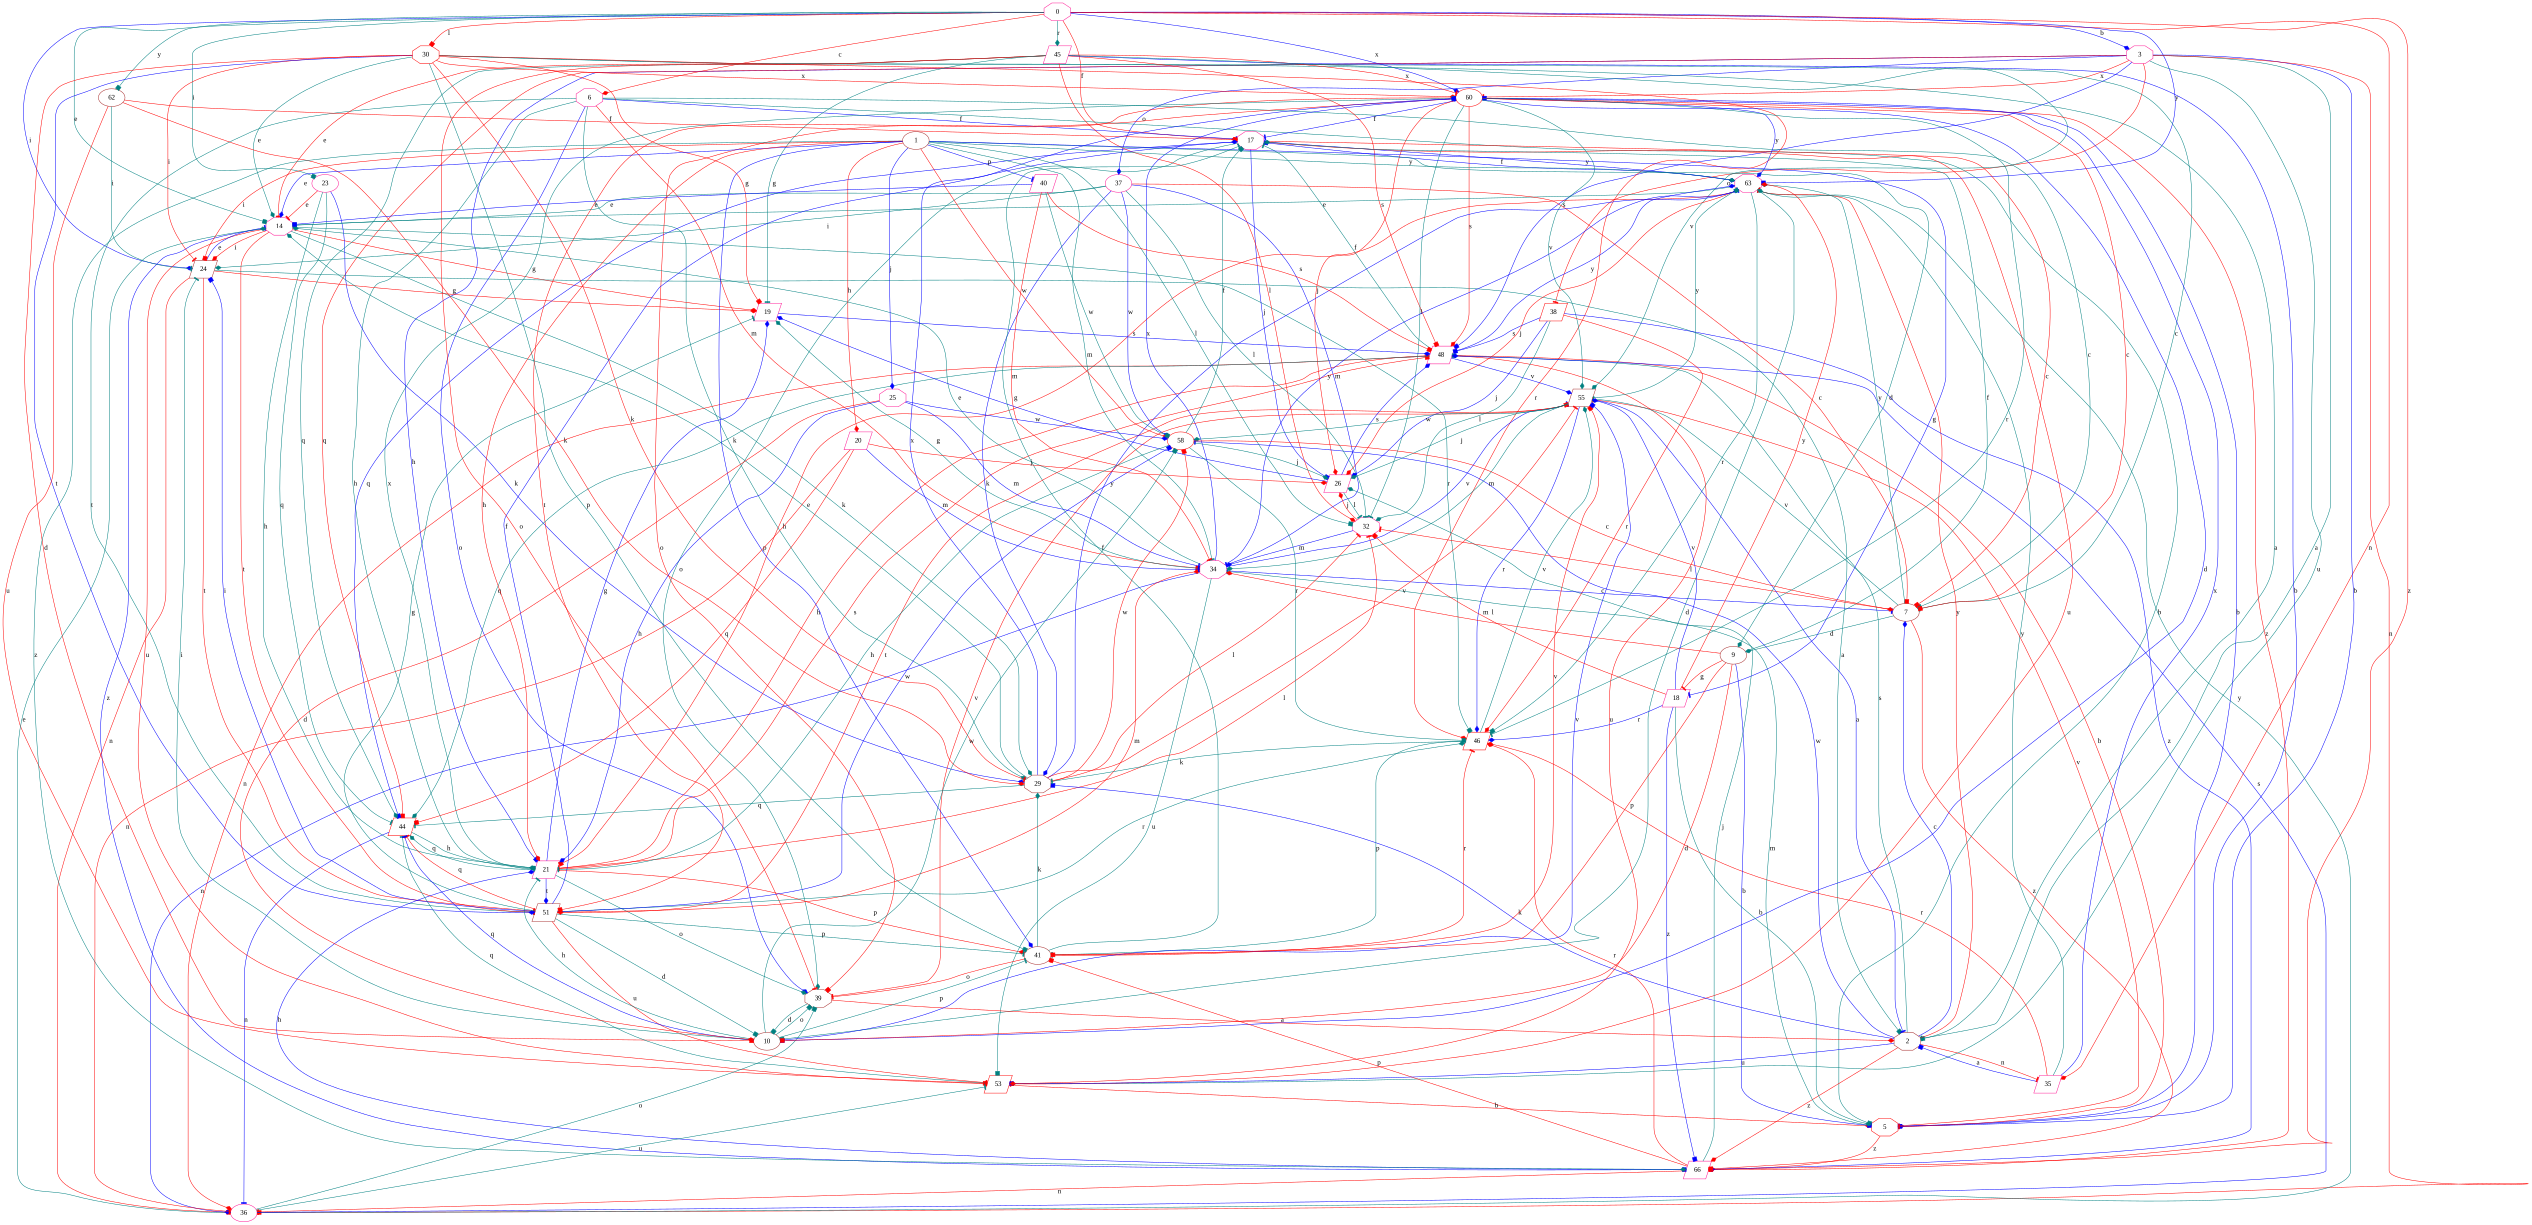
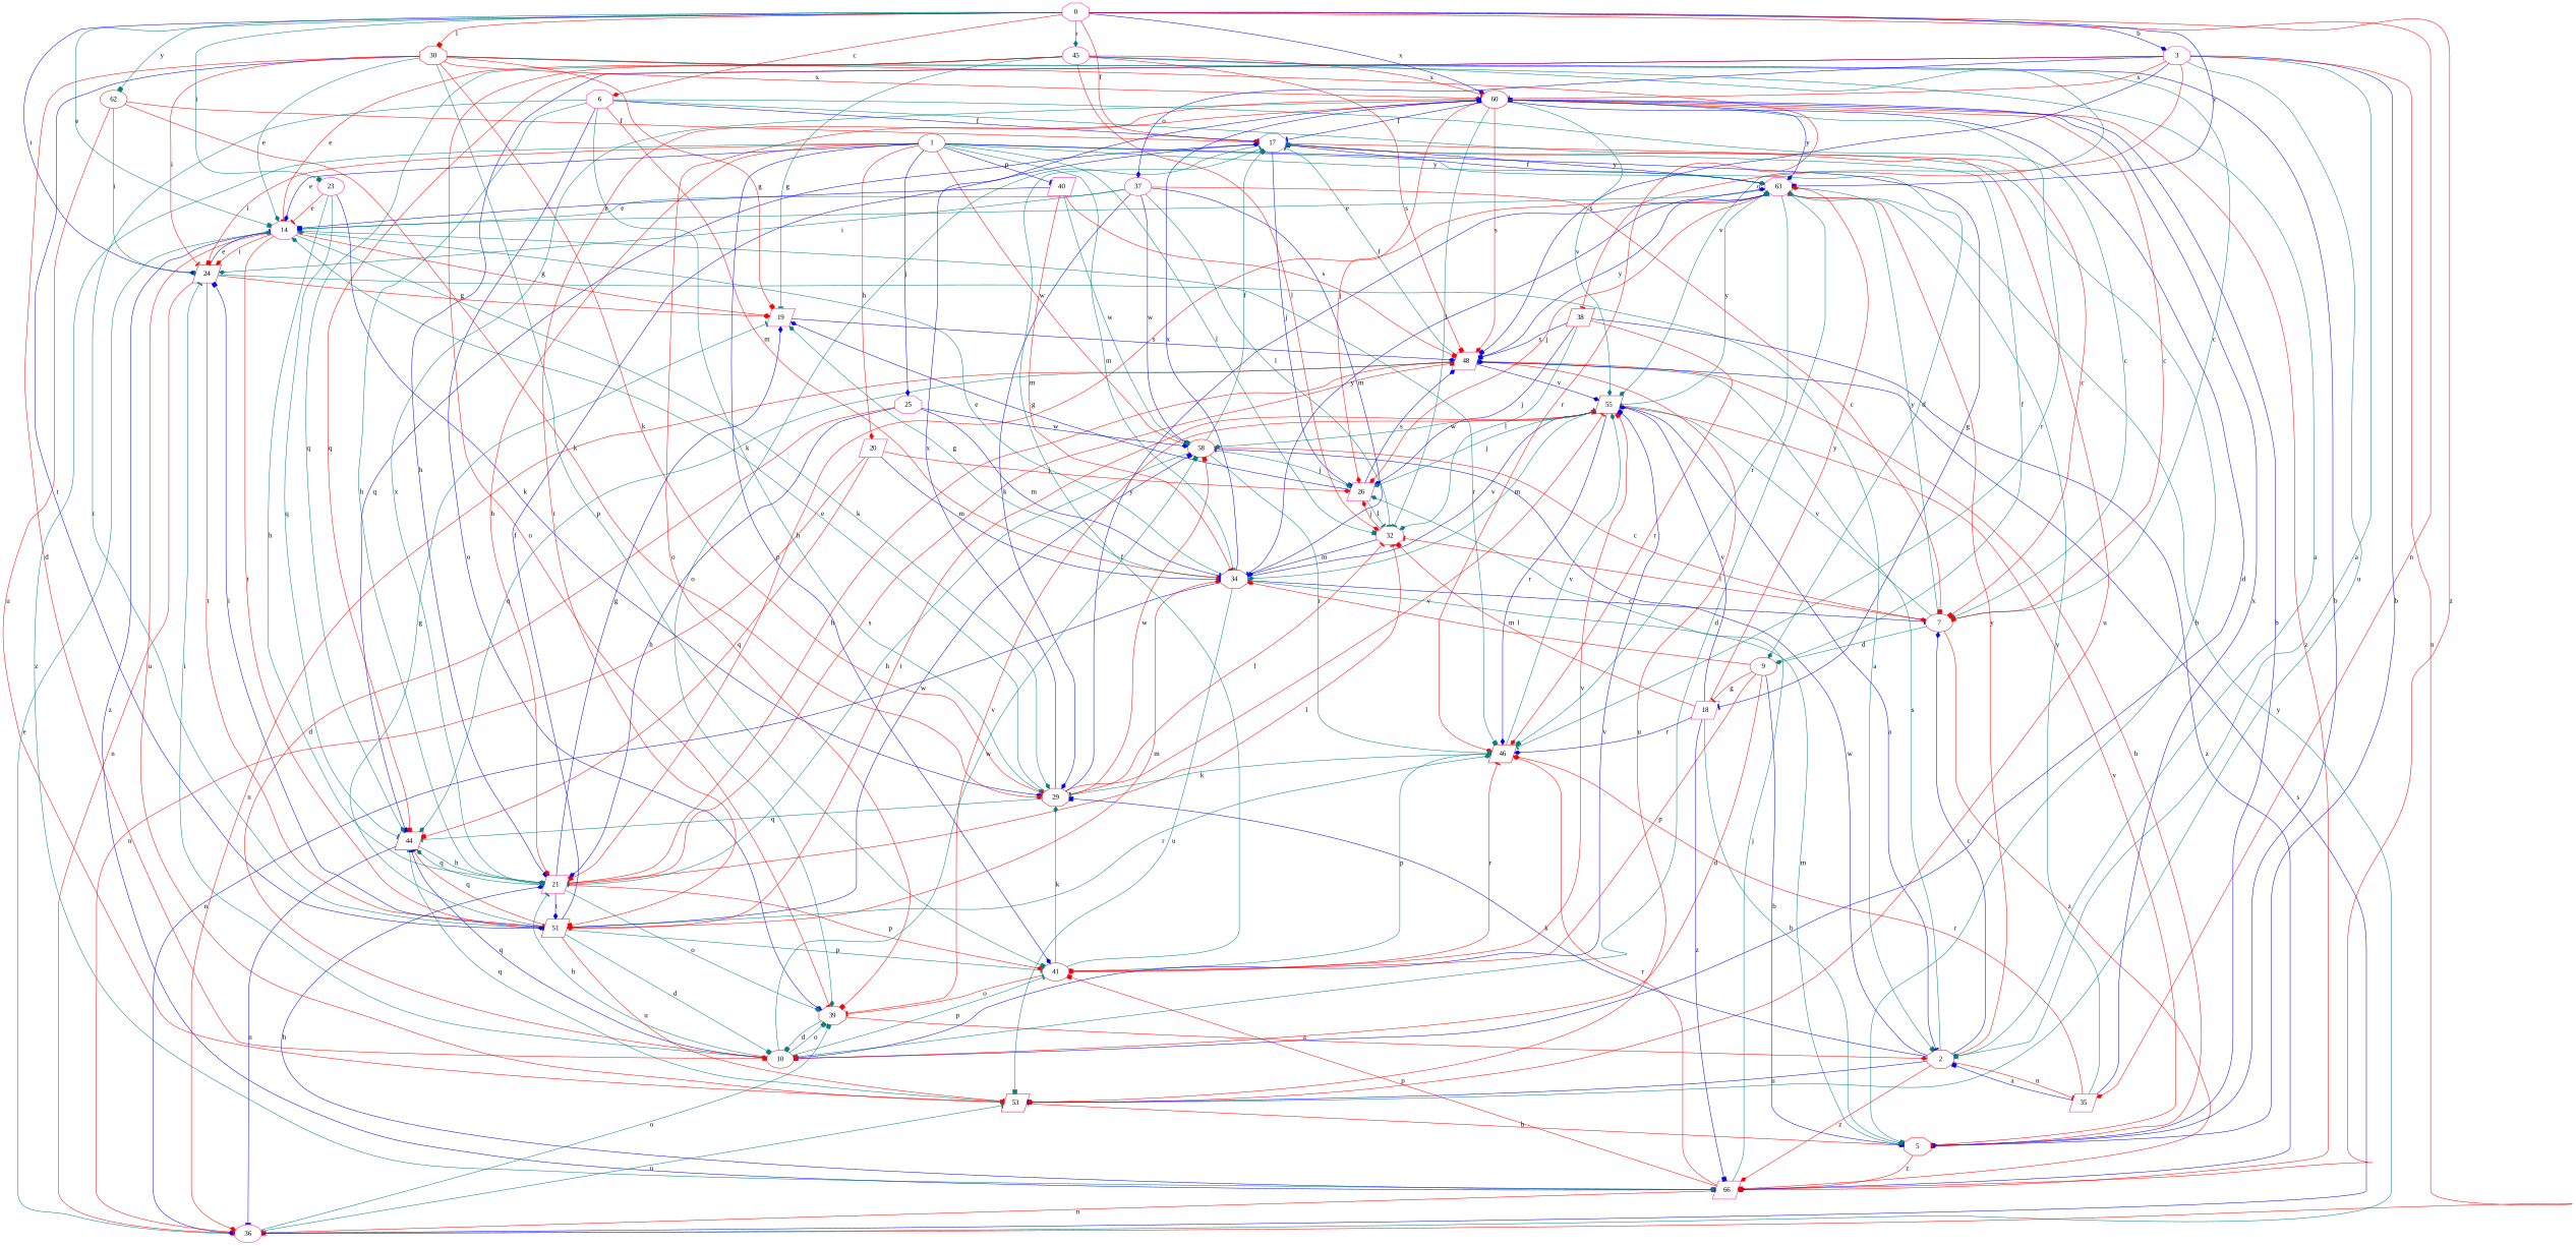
  strict digraph {
    fontname="Liberation Serif"
    node [color=deeppink fontname="Liberation Serif" shape=parallelogram]
    edge [arrowhead=diamond color=red fontname="Liberation Serif"]
    0 [shape=octagon]
    3 [shape=octagon]
    6 [shape=octagon]
    14 [shape=octagon]
    17 [shape=octagon]
    23 [shape=ellipse]
    24 [color=brown]
    30 [color=red shape=octagon]
    35
-   45
+   45 [shape=ellipse]
    60 [color=red shape=ellipse]
    62 [color=brown shape=ellipse]
    63 [shape=octagon]
    66
    21
    2 [color=brown shape=octagon]
    48
    53 [color=red]
    5 [color=red shape=octagon]
    36 [shape=ellipse]
    37 [shape=ellipse]
    38 [color=red]
    44 [color=red]
-   34 [shape=octagon]
+   34 [color=brown shape=octagon]
    7 [color=brown shape=ellipse]
    29 [color=brown shape=octagon]
    39 [color=brown shape=octagon]
    51 [color=brown]
    19
    46 [color=red]
    26
    41 [color=brown shape=ellipse]
    10 [color=brown shape=ellipse]
    32 [shape=octagon]
    55 [color=brown]
    1 [color=brown shape=ellipse]
    9 [color=brown shape=ellipse]
    18
    20
    25 [shape=octagon]
    40
    58 [color=red shape=ellipse]
    0 -> 3 [color=blue label=b]
    0 -> 6 [label=c]
    0 -> 14 [arrowhead=box color=teal label=e]
    0 -> 17 [label=f]
    0 -> 23 [arrowhead=box color=teal label=i]
    0 -> 24 [color=blue label=i]
    0 -> 30 [arrowhead=box label=l]
    0 -> 35 [label=n]
    0 -> 45 [color=teal label=r]
    0 -> 60 [color=blue label=x]
    0 -> 62 [arrowhead=box color=teal label=y]
    0 -> 63 [arrowhead=box color=blue label=y]
    0 -> 66 [label=z]
    3 -> 60 [arrowhead=tee label=x]
    3 -> 21 [arrowhead=box color=blue label=h]
    3 -> 2 [arrowhead=tee color=teal label=a]
    3 -> 48 [arrowhead=box color=blue label=s]
    3 -> 53 [color=teal label=u]
    3 -> 5 [arrowhead=tee color=blue label=b]
    3 -> 36 [arrowhead=box label=n]
    3 -> 37 [color=blue label=o]
    3 -> 38 [arrowhead=tee label=o]
    3 -> 44 [arrowhead=box label=q]
    6 -> 17 [arrowhead=tee color=blue label=f]
    6 -> 21 [arrowhead=box color=teal label=h]
    6 -> 5 [arrowhead=box color=teal label=b]
    6 -> 34 [arrowhead=box label=m]
    6 -> 7 [arrowhead=box color=teal label=c]
    6 -> 29 [color=teal label=k]
    6 -> 39 [color=blue label=o]
    6 -> 51 [arrowhead=tee color=teal label=t]
    14 -> 24 [label=i]
    14 -> 66 [arrowhead=box color=blue label=z]
    14 -> 53 [arrowhead=tee label=u]
    14 -> 29 [color=teal label=k]
    14 -> 51 [arrowhead=tee label=t]
    14 -> 19 [label=g]
    14 -> 46 [arrowhead=box color=teal label=r]
    17 -> 63 [color=blue label=y]
    17 -> 53 [arrowhead=tee label=u]
    17 -> 44 [arrowhead=box color=blue label=q]
    17 -> 7 [arrowhead=box label=c]
    17 -> 39 [color=teal label=o]
    17 -> 26 [arrowhead=box color=blue label=j]
    23 -> 14 [arrowhead=tee label=e]
    23 -> 21 [color=teal label=h]
    23 -> 44 [arrowhead=tee color=teal label=q]
    23 -> 29 [color=blue label=k]
    24 -> 14 [arrowhead=tee color=blue label=e]
    24 -> 2 [arrowhead=box color=teal label=a]
    24 -> 36 [arrowhead=box label=n]
    24 -> 51 [arrowhead=tee label=t]
    24 -> 19 [label=g]
    30 -> 14 [color=teal label=e]
    30 -> 24 [arrowhead=tee label=i]
    30 -> 60 [label=x]
    30 -> 2 [arrowhead=box color=teal label=a]
    30 -> 7 [arrowhead=tee color=teal label=c]
    30 -> 29 [arrowhead=tee label=k]
    30 -> 51 [color=blue label=t]
    30 -> 19 [arrowhead=box label=g]
    30 -> 46 [label=r]
    30 -> 41 [arrowhead=box color=teal label=p]
    30 -> 10 [arrowhead=box label=d]
    35 -> 60 [arrowhead=box color=blue label=x]
    35 -> 63 [arrowhead=tee color=teal label=y]
    35 -> 2 [arrowhead=box color=blue label=a]
    35 -> 46 [label=r]
    45 -> 14 [arrowhead=tee label=e]
    45 -> 60 [arrowhead=tee label=x]
    45 -> 48 [arrowhead=box label=s]
    45 -> 5 [arrowhead=box color=blue label=b]
    45 -> 44 [color=teal label=q]
    45 -> 39 [arrowhead=tee label=o]
    45 -> 19 [arrowhead=tee color=teal label=g]
    45 -> 32 [label=l]
    45 -> 55 [color=teal label=v]
    60 -> 17 [arrowhead=tee color=blue label=f]
    60 -> 63 [color=blue label=y]
    60 -> 66 [arrowhead=box label=z]
    60 -> 48 [label=s]
    60 -> 5 [color=blue label=b]
    60 -> 7 [arrowhead=box label=c]
    60 -> 39 [arrowhead=box label=o]
    60 -> 51 [arrowhead=box label=t]
    60 -> 46 [arrowhead=tee color=teal label=r]
    60 -> 26 [label=j]
    60 -> 10 [arrowhead=box color=blue label=d]
    60 -> 32 [arrowhead=tee color=teal label=l]
    60 -> 55 [color=teal label=v]
    62 -> 17 [arrowhead=box label=f]
    62 -> 24 [arrowhead=tee color=teal label=i]
    62 -> 53 [arrowhead=box label=u]
    62 -> 29 [label=k]
    63 -> 14 [arrowhead=box color=teal label=e]
    63 -> 17 [arrowhead=box color=blue label=f]
    63 -> 21 [arrowhead=box label=h]
    63 -> 46 [arrowhead=box color=teal label=r]
    63 -> 26 [label=j]
    63 -> 10 [arrowhead=box color=teal label=d]
    66 -> 21 [color=blue label=h]
    66 -> 36 [arrowhead=tee label=n]
    66 -> 46 [label=r]
    66 -> 26 [color=teal label=j]
    66 -> 41 [arrowhead=box label=p]
    21 -> 60 [arrowhead=box color=teal label=x]
    21 -> 48 [arrowhead=box label=s]
    21 -> 44 [color=teal label=q]
    21 -> 39 [color=teal label=o]
    21 -> 51 [color=blue label=t]
    21 -> 19 [color=blue label=g]
    21 -> 41 [label=p]
    21 -> 32 [arrowhead=tee label=l]
    2 -> 35 [arrowhead=tee label=n]
    2 -> 63 [arrowhead=tee label=y]
    2 -> 66 [label=z]
    2 -> 48 [arrowhead=box color=teal label=s]
    2 -> 53 [arrowhead=box color=blue label=u]
    2 -> 7 [color=blue label=c]
    2 -> 29 [arrowhead=box color=blue label=k]
    2 -> 58 [arrowhead=tee color=blue label=w]
    48 -> 17 [arrowhead=tee color=teal label=f]
    48 -> 63 [color=blue label=y]
    48 -> 21 [arrowhead=tee label=h]
    48 -> 53 [label=u]
    48 -> 5 [arrowhead=tee label=b]
    48 -> 36 [label=n]
    48 -> 44 [color=teal label=q]
    48 -> 55 [color=blue label=v]
    53 -> 5 [label=b]
    53 -> 44 [arrowhead=tee color=teal label=q]
    5 -> 66 [arrowhead=box label=z]
    5 -> 34 [arrowhead=tee color=teal label=m]
    5 -> 55 [arrowhead=tee label=v]
    36 -> 14 [color=teal label=e]
    36 -> 63 [color=teal label=y]
    36 -> 48 [color=blue label=s]
    36 -> 53 [arrowhead=tee color=teal label=u]
    36 -> 39 [arrowhead=box color=teal label=o]
    37 -> 14 [arrowhead=tee color=teal label=e]
    37 -> 24 [color=teal label=i]
    37 -> 34 [arrowhead=tee color=blue label=m]
    37 -> 7 [arrowhead=box label=c]
    37 -> 29 [color=blue label=k]
    37 -> 32 [arrowhead=tee color=teal label=l]
    37 -> 58 [color=blue label=w]
    38 -> 66 [color=blue label=z]
    38 -> 48 [arrowhead=box color=blue label=s]
    38 -> 46 [label=r]
    38 -> 26 [color=blue label=j]
    38 -> 32 [color=teal label=l]
    44 -> 21 [arrowhead=tee color=teal label=h]
    44 -> 36 [arrowhead=tee color=blue label=n]
    34 -> 14 [color=teal label=e]
    34 -> 60 [arrowhead=box color=blue label=x]
    34 -> 63 [arrowhead=tee color=blue label=y]
    34 -> 53 [arrowhead=box color=teal label=u]
    34 -> 36 [color=blue label=n]
    34 -> 7 [arrowhead=tee color=blue label=c]
    34 -> 19 [color=teal label=g]
    34 -> 55 [arrowhead=tee color=blue label=v]
    7 -> 63 [color=teal label=y]
    7 -> 66 [arrowhead=box label=z]
    7 -> 32 [arrowhead=tee label=l]
    7 -> 55 [arrowhead=tee color=teal label=v]
    7 -> 9 [color=teal label=d]
    29 -> 14 [color=teal label=e]
    29 -> 60 [arrowhead=tee color=blue label=x]
    29 -> 63 [color=blue label=y]
    29 -> 44 [arrowhead=tee color=teal label=q]
    29 -> 32 [arrowhead=tee label=l]
    29 -> 55 [arrowhead=tee label=v]
    29 -> 58 [arrowhead=box label=w]
    39 -> 2 [label=a]
    39 -> 10 [arrowhead=box color=teal label=d]
    39 -> 55 [arrowhead=box label=v]
    51 -> 17 [color=blue label=f]
    51 -> 24 [arrowhead=box color=blue label=i]
    51 -> 53 [arrowhead=tee label=u]
    51 -> 44 [arrowhead=tee label=q]
    51 -> 34 [label=m]
    51 -> 19 [arrowhead=tee color=teal label=g]
    51 -> 46 [color=teal label=r]
    51 -> 41 [arrowhead=tee color=teal label=p]
    51 -> 10 [arrowhead=box color=teal label=d]
    51 -> 58 [arrowhead=box color=blue label=w]
    19 -> 48 [color=blue label=s]
    46 -> 29 [arrowhead=tee color=teal label=k]
    46 -> 41 [arrowhead=tee color=teal label=p]
    46 -> 55 [color=teal label=v]
    26 -> 48 [color=blue label=s]
    26 -> 19 [color=blue label=g]
    26 -> 32 [arrowhead=tee color=teal label=l]
    41 -> 17 [arrowhead=tee color=teal label=f]
    41 -> 29 [color=teal label=k]
    41 -> 39 [arrowhead=tee label=o]
    41 -> 46 [arrowhead=tee label=r]
    41 -> 55 [arrowhead=box label=v]
    10 -> 24 [arrowhead=tee color=teal label=i]
    10 -> 21 [arrowhead=tee color=teal label=h]
    10 -> 44 [arrowhead=tee color=blue label=q]
    10 -> 39 [arrowhead=box color=teal label=o]
    10 -> 41 [arrowhead=tee color=teal label=p]
    10 -> 55 [arrowhead=box color=blue label=v]
    10 -> 58 [arrowhead=box color=teal label=w]
    32 -> 34 [color=blue label=m]
    32 -> 26 [label=j]
    55 -> 63 [arrowhead=box color=teal label=y]
    55 -> 2 [arrowhead=tee color=blue label=a]
    55 -> 34 [color=teal label=m]
    55 -> 51 [label=t]
    55 -> 46 [color=blue label=r]
    55 -> 26 [color=teal label=j]
    55 -> 58 [color=teal label=w]
    1 -> 14 [color=blue label=e]
    1 -> 24 [arrowhead=box label=i]
    1 -> 63 [color=teal label=y]
    1 -> 66 [color=teal label=z]
    1 -> 21 [label=h]
    1 -> 34 [arrowhead=tee color=teal label=m]
    1 -> 41 [color=blue label=p]
    1 -> 32 [arrowhead=box color=teal label=l]
    1 -> 9 [color=teal label=d]
    1 -> 18 [arrowhead=tee color=blue label=g]
    1 -> 20 [label=h]
    1 -> 25 [color=blue label=j]
    1 -> 40 [arrowhead=tee color=blue label=p]
    1 -> 58 [label=w]
    9 -> 17 [color=teal label=f]
    9 -> 5 [arrowhead=box color=blue label=b]
    9 -> 34 [label=m]
    9 -> 41 [arrowhead=box label=p]
    9 -> 10 [arrowhead=box label=d]
    9 -> 18 [arrowhead=tee label=g]
    18 -> 63 [label=y]
    18 -> 66 [arrowhead=box color=blue label=z]
    18 -> 5 [color=teal label=b]
    18 -> 46 [color=blue label=r]
    18 -> 32 [arrowhead=box label=l]
    18 -> 55 [color=blue label=v]
    20 -> 36 [arrowhead=tee label=n]
    20 -> 44 [arrowhead=box label=q]
    20 -> 34 [arrowhead=tee color=blue label=m]
    20 -> 26 [label=j]
    25 -> 21 [color=blue label=h]
    25 -> 34 [arrowhead=tee color=blue label=m]
    25 -> 10 [label=d]
    25 -> 58 [color=blue label=w]
    40 -> 14 [arrowhead=box color=blue label=e]
    40 -> 48 [arrowhead=box label=s]
    40 -> 34 [arrowhead=tee label=m]
    40 -> 58 [arrowhead=box color=teal label=w]
    58 -> 17 [arrowhead=box color=teal label=f]
    58 -> 21 [arrowhead=tee color=teal label=h]
    58 -> 7 [label=c]
    58 -> 46 [arrowhead=box color=teal label=r]
    58 -> 26 [color=teal label=j]
  }
